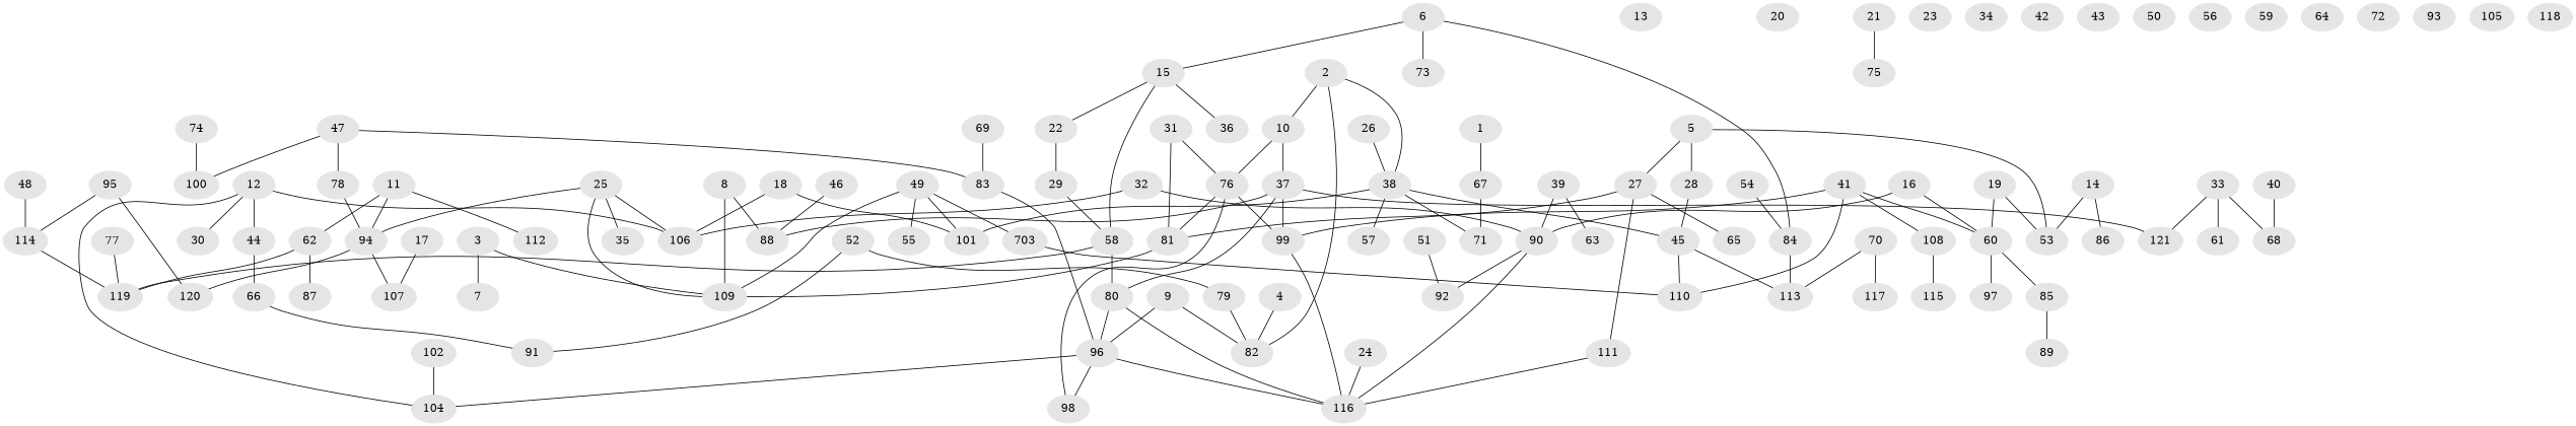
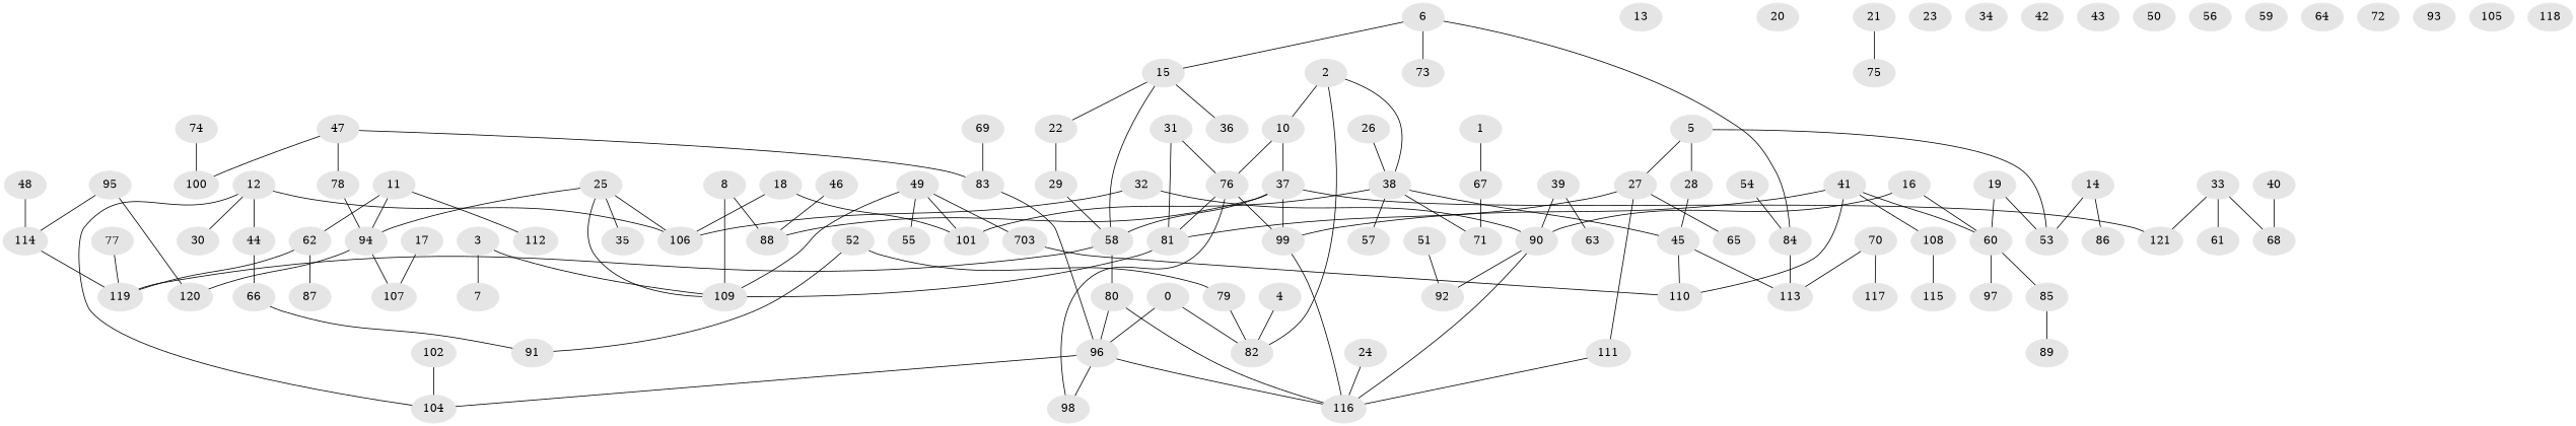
  graph {
    node [color=gray90 style=filled]
    1
    67
    71
    2
    10
    38
    82
    37
    76
    101
    45
    57
    3
    7
    109
    4
    5
    27
    28
    53
    65
    81
    111
    6
    15
    73
    84
    22
    36
    58
    113
    8
    88
-   9
+   9 [label=0]
    96
    104
    116
    98
    121
    99
    11
    62
    94
    112
    119
    87
    107
    120
    12
    30
    44
    106
    66
    13
    14
    86
    29
    80
    16
    60
    90
    85
    97
    92
    17
    18
    19
    20
    21
    75
    23
    24
    25
    35
    26
    110
    31
    32
    33
    61
    68
    34
    39
    63
    40
    41
    108
    115
    42
    43
    91
    46
    47
    78
    83
    100
    48
    114
    49
    55
    n101 [label=703]
    50
    51
    52
    79
    54
    56
    59
    89
    64
    69
    70
    117
    72
    74
    77
    93
    95
    102
    105
    118
    1 -- 67
    67 -- 71
    2 -- 10
    2 -- 38
    2 -- 82
    10 -- 37
    10 -- 76
    38 -- 71
    38 -- 101
    38 -- 45
    38 -- 57
-   37 -- 80
+   37 -- 58
    37 -- 88
    37 -- 121
    37 -- 99
    76 -- 81
    76 -- 98
    76 -- 99
    45 -- 113
    45 -- 110
    3 -- 7
    3 -- 109
    4 -- 82
    5 -- 27
    5 -- 28
    5 -- 53
    27 -- 65
    27 -- 81
    27 -- 111
    28 -- 45
    81 -- 109
    111 -- 116
    6 -- 15
    6 -- 73
    6 -- 84
    15 -- 22
    15 -- 36
    15 -- 58
    84 -- 113
    22 -- 29
    58 -- 119
    58 -- 80
    8 -- 109
    8 -- 88
    9 -- 82
    9 -- 96
    96 -- 104
    96 -- 116
    96 -- 98
    99 -- 116
    11 -- 62
    11 -- 94
    11 -- 112
    62 -- 119
    62 -- 87
    94 -- 107
    94 -- 120
    12 -- 104
    12 -- 30
    12 -- 44
    12 -- 106
    44 -- 66
    66 -- 91
    14 -- 53
    14 -- 86
    29 -- 58
    80 -- 96
    80 -- 116
    16 -- 60
    16 -- 90
    60 -- 85
    60 -- 97
    90 -- 116
    90 -- 92
    85 -- 89
    17 -- 107
    18 -- 101
    18 -- 106
    19 -- 53
    19 -- 60
    21 -- 75
    24 -- 116
    25 -- 109
    25 -- 94
    25 -- 106
    25 -- 35
    26 -- 38
    31 -- 76
    31 -- 81
    32 -- 106
    32 -- 90
    33 -- 121
    33 -- 61
    33 -- 68
    39 -- 90
    39 -- 63
    40 -- 68
    41 -- 99
    41 -- 60
    41 -- 110
    41 -- 108
    108 -- 115
    46 -- 88
    47 -- 78
    47 -- 83
    47 -- 100
    78 -- 94
    83 -- 96
    48 -- 114
    114 -- 119
    49 -- 101
    49 -- 109
    49 -- 55
    49 -- n101
    n101 -- 110
    51 -- 92
    52 -- 91
    52 -- 79
    79 -- 82
    54 -- 84
    69 -- 83
    70 -- 113
    70 -- 117
    74 -- 100
    77 -- 119
    95 -- 120
    95 -- 114
    102 -- 104
  }
